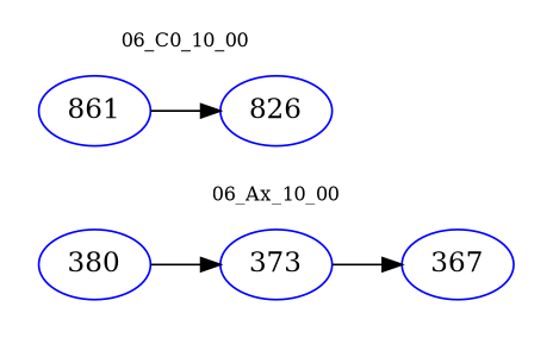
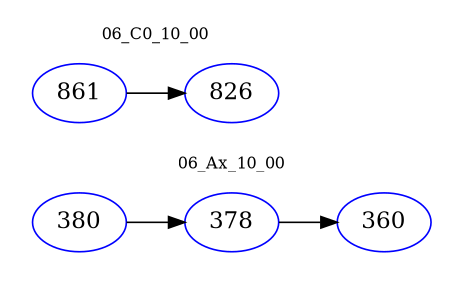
  digraph {
    rankdir=LR
    node [color=blue]
    edge [color=black]
-   n1 [label=373]
-   n2 [label=367]
+   n1 [label=378]
+   n2 [label=360]
    n3 [label=380]
    n4 [label=861]
    n5 [label=826]
    subgraph cluster_1 {
      color=white
      fontsize=10
      label="06_Ax_10_00"
      n1
      n2
      n3
    }
    subgraph cluster_2 {
      color=white
      fontsize=10
      label="06_C0_10_00"
      n4
      n5
    }
    n1 -> n2
    n3 -> n1
    n4 -> n5
  }
